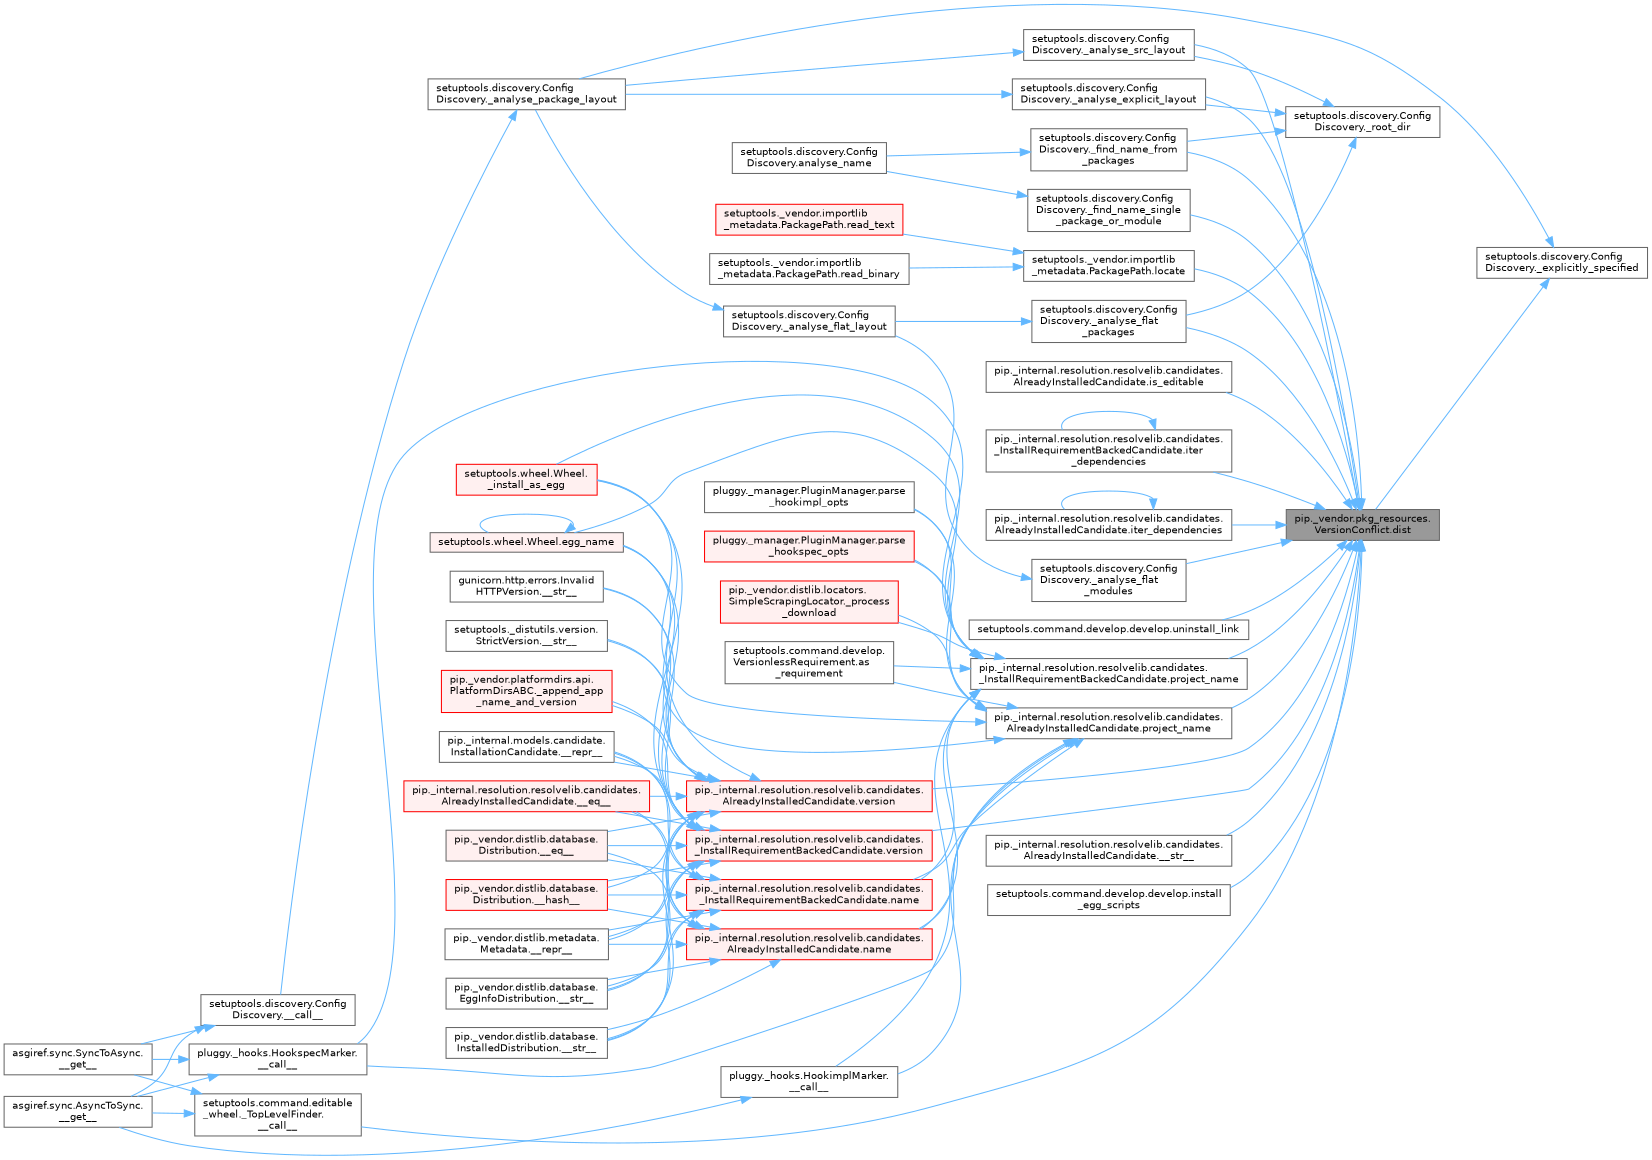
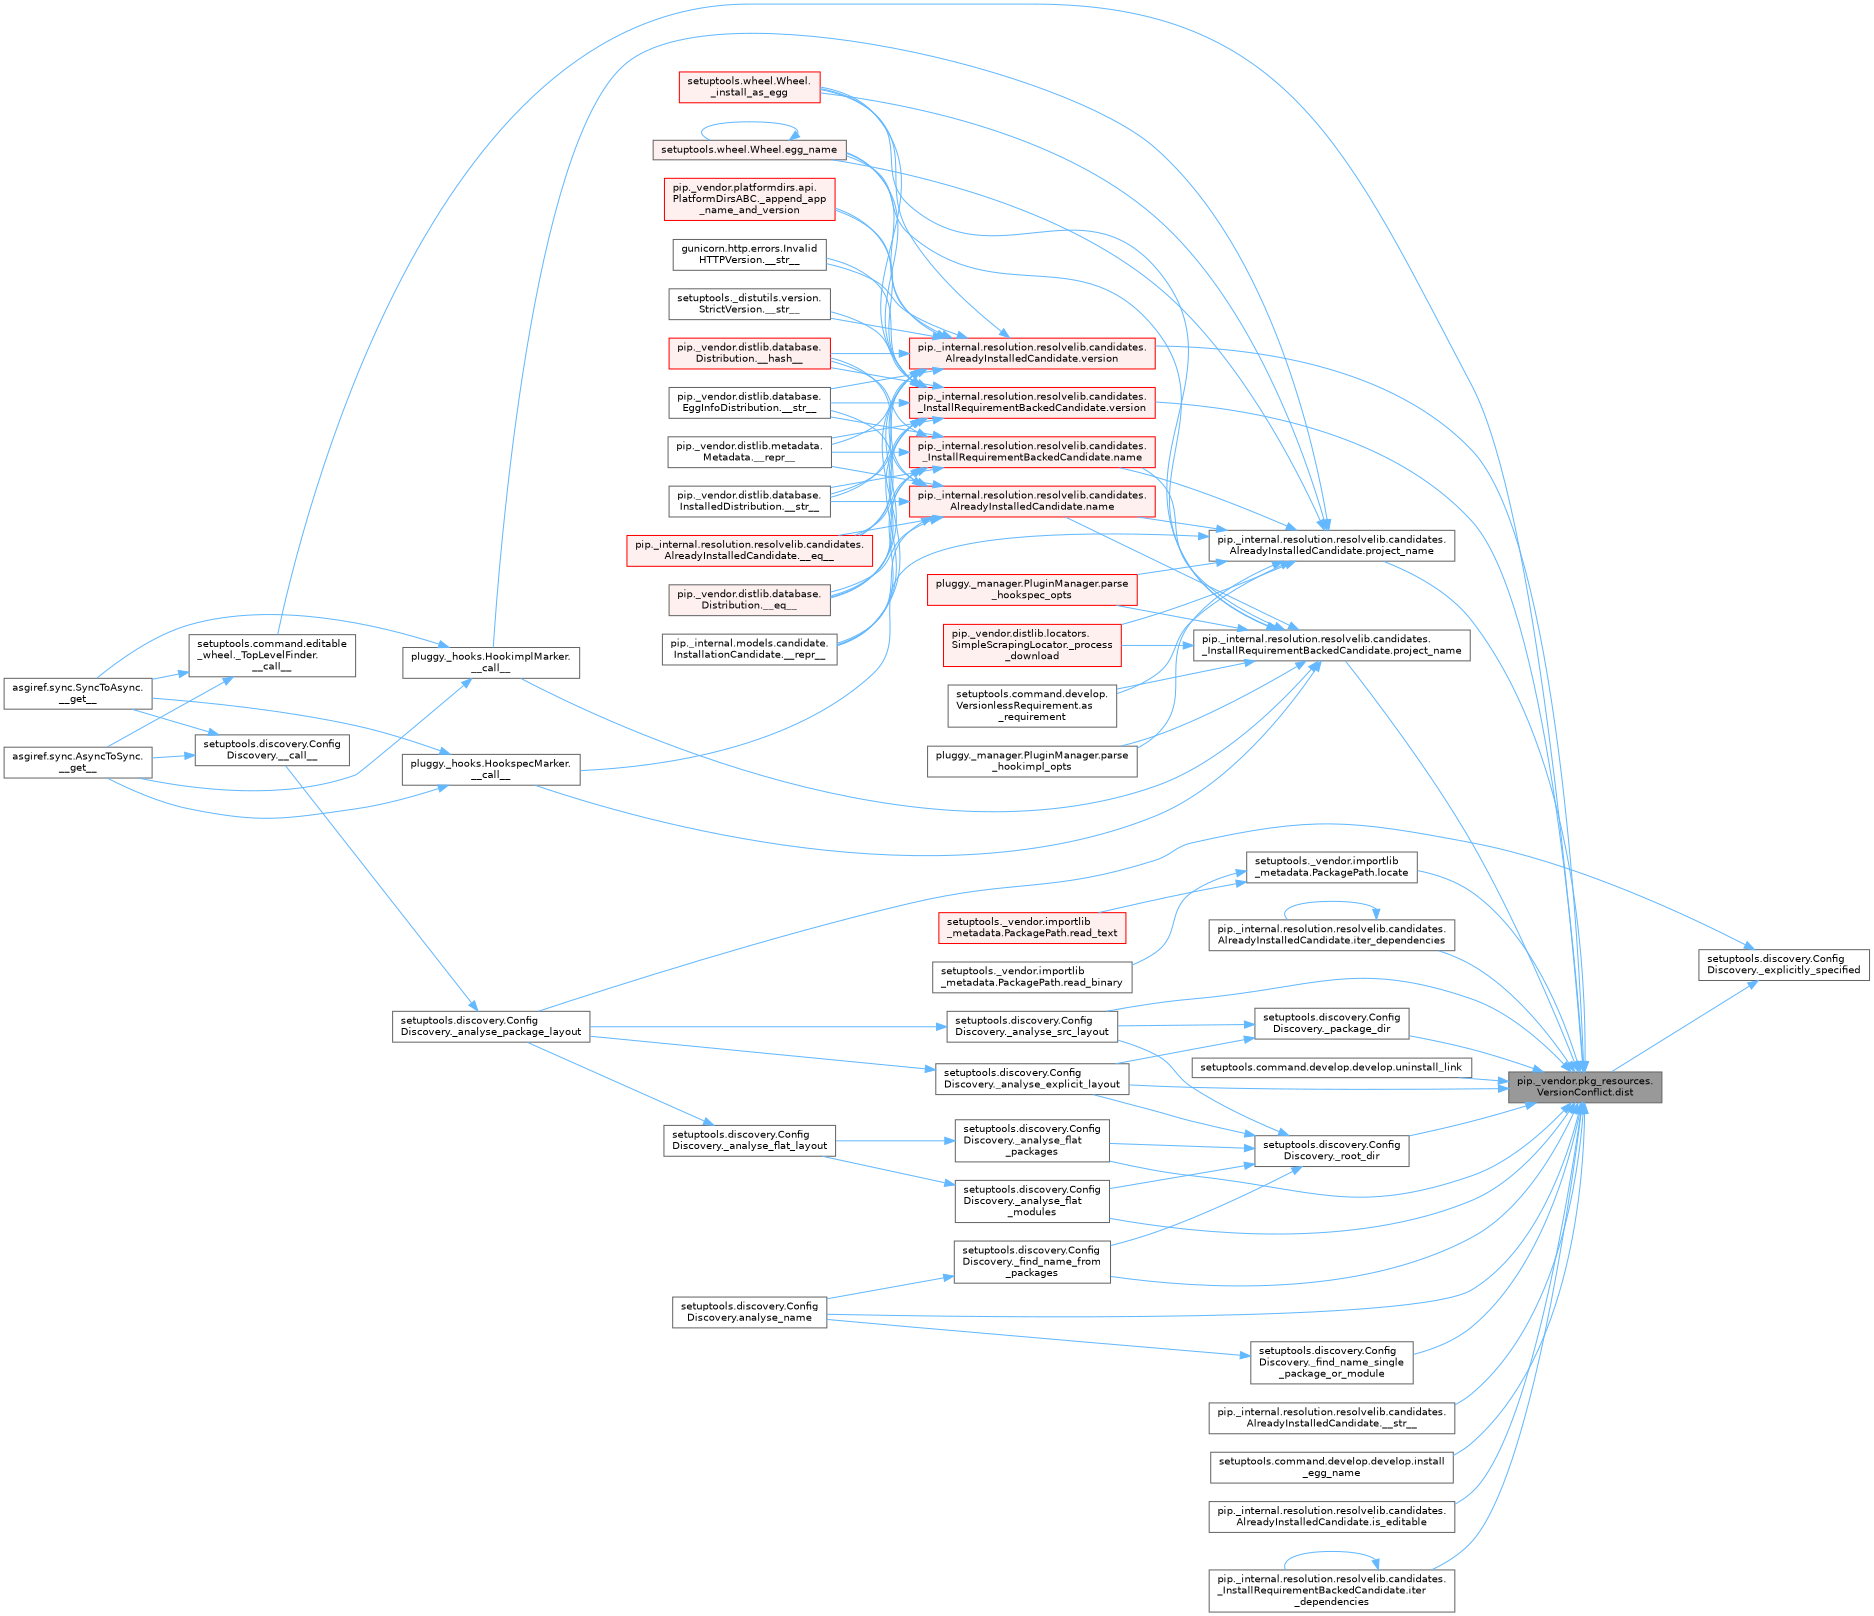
  digraph {
    fontname="DejaVu Sans"
    rankdir=RL
    node [color=grey40 fillcolor=white fontname="DejaVu Sans" fontsize=10 shape=box style=filled]
    edge [color=steelblue1 dir=back fontname="DejaVu Sans" fontsize=10 labelfontname=Helvetica labelfontsize=10 style=solid]
    n1 [color=gray40 fillcolor=grey60 fontcolor=black height=0.2 label="pip._vendor.pkg_resources.\lVersionConflict.dist" width=0.4]
    n2 [height=0.2 label="setuptools.command.editable\l_wheel._TopLevelFinder.\l__call__" width=0.4]
    n3 [height=0.2 label="pip._internal.resolution.resolvelib.candidates.\lAlreadyInstalledCandidate.__str__" width=0.4]
    n4 [height=0.2 label="setuptools.discovery.Config\lDiscovery._analyse_explicit_layout" width=0.4]
    n5 [height=0.2 label="setuptools.discovery.Config\lDiscovery._analyse_flat\l_modules" width=0.4]
    n6 [height=0.2 label="setuptools.discovery.Config\lDiscovery._analyse_flat\l_packages" width=0.4]
    n7 [height=0.2 label="setuptools.discovery.Config\lDiscovery._analyse_src_layout" width=0.4]
    n8 [height=0.2 label="setuptools.discovery.Config\lDiscovery._find_name_from\l_packages" width=0.4]
    n9 [height=0.2 label="setuptools.discovery.Config\lDiscovery.analyse_name" width=0.4]
    n10 [height=0.2 label="setuptools.discovery.Config\lDiscovery._find_name_single\l_package_or_module" width=0.4]
+   n11 [height=0.2 label="setuptools.discovery.Config\lDiscovery._package_dir" width=0.4]
    n12 [height=0.2 label="setuptools.discovery.Config\lDiscovery._root_dir" width=0.4]
-   n13 [height=0.2 label="setuptools.command.develop.develop.install\l_egg_scripts" width=0.4]
+   n13 [height=0.2 label="setuptools.command.develop.develop.install\l_egg_name" width=0.4]
    n14 [height=0.2 label="pip._internal.resolution.resolvelib.candidates.\lAlreadyInstalledCandidate.is_editable" width=0.4]
    n15 [height=0.2 label="pip._internal.resolution.resolvelib.candidates.\l_InstallRequirementBackedCandidate.iter\l_dependencies" width=0.4]
    n16 [height=0.2 label="pip._internal.resolution.resolvelib.candidates.\lAlreadyInstalledCandidate.iter_dependencies" width=0.4]
    n17 [height=0.2 label="setuptools._vendor.importlib\l_metadata.PackagePath.locate" width=0.4]
    n18 [height=0.2 label="pip._internal.resolution.resolvelib.candidates.\l_InstallRequirementBackedCandidate.project_name" width=0.4]
    n19 [height=0.2 label="pip._internal.resolution.resolvelib.candidates.\lAlreadyInstalledCandidate.project_name" width=0.4]
    n20 [height=0.2 label="setuptools.command.develop.develop.uninstall_link" width=0.4]
    n21 [color=red fillcolor="#FFF0F0" height=0.2 label="pip._internal.resolution.resolvelib.candidates.\l_InstallRequirementBackedCandidate.version" width=0.4]
    n22 [color=red fillcolor="#FFF0F0" height=0.2 label="pip._internal.resolution.resolvelib.candidates.\lAlreadyInstalledCandidate.version" width=0.4]
    n23 [height=0.2 label="asgiref.sync.AsyncToSync.\l__get__" width=0.4]
    n24 [height=0.2 label="asgiref.sync.SyncToAsync.\l__get__" width=0.4]
    n25 [height=0.2 label="setuptools.discovery.Config\lDiscovery._analyse_package_layout" width=0.4]
    n26 [height=0.2 label="setuptools.discovery.Config\lDiscovery._analyse_flat_layout" width=0.4]
    n27 [height=0.2 label="setuptools.discovery.Config\lDiscovery._explicitly_specified" width=0.4]
    n28 [height=0.2 label="setuptools._vendor.importlib\l_metadata.PackagePath.read_binary" width=0.4]
    n29 [color=red fillcolor="#FFF0F0" height=0.2 label="setuptools._vendor.importlib\l_metadata.PackagePath.read_text" width=0.4]
    n30 [height=0.2 label="pluggy._hooks.HookimplMarker.\l__call__" width=0.4]
    n31 [height=0.2 label="pluggy._hooks.HookspecMarker.\l__call__" width=0.4]
    n32 [color=red fillcolor="#FFF0F0" height=0.2 label="setuptools.wheel.Wheel.\l_install_as_egg" width=0.4]
    n33 [color=red fillcolor="#FFF0F0" height=0.2 label="pip._vendor.distlib.locators.\lSimpleScrapingLocator._process\l_download" width=0.4]
    n34 [height=0.2 label="setuptools.command.develop.\lVersionlessRequirement.as\l_requirement" width=0.4]
    n35 [fillcolor="#FFF0F0" height=0.2 label="setuptools.wheel.Wheel.egg_name" width=0.4]
    n36 [color=red fillcolor="#FFF0F0" height=0.2 label="pip._internal.resolution.resolvelib.candidates.\l_InstallRequirementBackedCandidate.name" width=0.4]
    n37 [color=red fillcolor="#FFF0F0" height=0.2 label="pip._internal.resolution.resolvelib.candidates.\lAlreadyInstalledCandidate.name" width=0.4]
    n38 [height=0.2 label="pluggy._manager.PluginManager.parse\l_hookimpl_opts" width=0.4]
    n39 [color=red fillcolor="#FFF0F0" height=0.2 label="pluggy._manager.PluginManager.parse\l_hookspec_opts" width=0.4]
    n40 [color=red fillcolor="#FFF0F0" height=0.2 label="pip._internal.resolution.resolvelib.candidates.\lAlreadyInstalledCandidate.__eq__" width=0.4]
    n41 [fillcolor="#FFF0F0" height=0.2 label="pip._vendor.distlib.database.\lDistribution.__eq__" width=0.4]
    n42 [color=red fillcolor="#FFF0F0" height=0.2 label="pip._vendor.distlib.database.\lDistribution.__hash__" width=0.4]
    n43 [height=0.2 label="pip._internal.models.candidate.\lInstallationCandidate.__repr__" width=0.4]
    n44 [height=0.2 label="pip._vendor.distlib.metadata.\lMetadata.__repr__" width=0.4]
    n45 [height=0.2 label="pip._vendor.distlib.database.\lEggInfoDistribution.__str__" width=0.4]
    n46 [height=0.2 label="pip._vendor.distlib.database.\lInstalledDistribution.__str__" width=0.4]
    n47 [height=0.2 label="gunicorn.http.errors.Invalid\lHTTPVersion.__str__" width=0.4]
    n48 [height=0.2 label="setuptools._distutils.version.\lStrictVersion.__str__" width=0.4]
    n49 [color=red fillcolor="#FFF0F0" height=0.2 label="pip._vendor.platformdirs.api.\lPlatformDirsABC._append_app\l_name_and_version" width=0.4]
    n50 [height=0.2 label="setuptools.discovery.Config\lDiscovery.__call__" width=0.4]
    n1 -> n2
    n1 -> n3
    n1 -> n4
    n1 -> n5
    n1 -> n6
    n1 -> n7
    n1 -> n8
+   n1 -> n9
    n1 -> n10
+   n1 -> n11
+   n1 -> n12
    n1 -> n13
    n1 -> n14
    n1 -> n15
    n1 -> n16
    n1 -> n17
    n1 -> n18
    n1 -> n19
    n1 -> n20
    n1 -> n21
    n1 -> n22
    n2 -> n23
    n2 -> n24
    n4 -> n25
    n5 -> n26
    n6 -> n26
    n7 -> n25
    n8 -> n9
    n10 -> n9
+   n11 -> n4
+   n11 -> n7
    n12 -> n4
+   n12 -> n5
    n12 -> n6
    n12 -> n7
    n12 -> n8
    n15 -> n15
    n16 -> n16
    n17 -> n28
    n17 -> n29
    n18 -> n30
    n18 -> n31
    n18 -> n32
    n18 -> n33
    n18 -> n34
    n18 -> n35
    n18 -> n36
    n18 -> n37
    n18 -> n38
    n18 -> n39
    n19 -> n30
    n19 -> n31
    n19 -> n32
    n19 -> n33
    n19 -> n34
    n19 -> n35
    n19 -> n36
    n19 -> n37
    n19 -> n38
    n19 -> n39
    n21 -> n32
    n21 -> n35
    n21 -> n40
    n21 -> n41
    n21 -> n42
    n21 -> n43
    n21 -> n44
    n21 -> n45
    n21 -> n46
    n21 -> n47
    n21 -> n48
    n21 -> n49
    n22 -> n32
    n22 -> n35
    n22 -> n40
    n22 -> n41
    n22 -> n42
    n22 -> n43
    n22 -> n44
    n22 -> n45
    n22 -> n46
    n22 -> n47
    n22 -> n48
    n22 -> n49
    n25 -> n50
    n26 -> n25
    n27 -> n1
    n27 -> n25
    n30 -> n23
+   n30 -> n24
    n31 -> n23
    n31 -> n24
    n35 -> n35
    n36 -> n40
    n36 -> n41
    n36 -> n42
    n36 -> n43
    n36 -> n44
    n36 -> n45
    n36 -> n46
    n37 -> n40
    n37 -> n41
    n37 -> n42
    n37 -> n43
    n37 -> n44
    n37 -> n45
    n37 -> n46
    n50 -> n23
    n50 -> n24
  }
